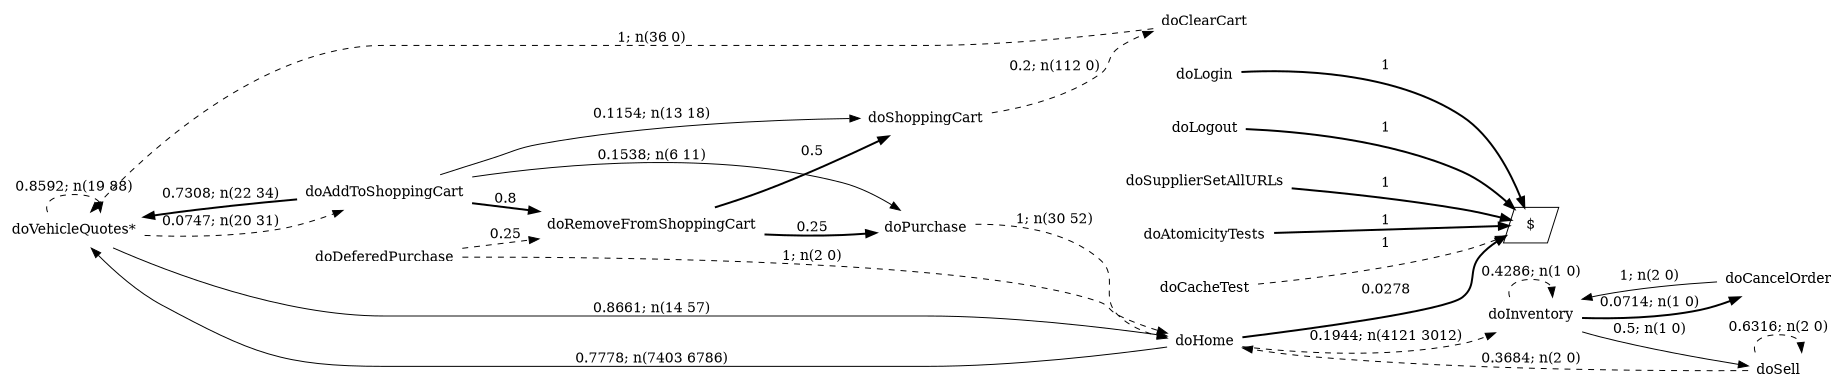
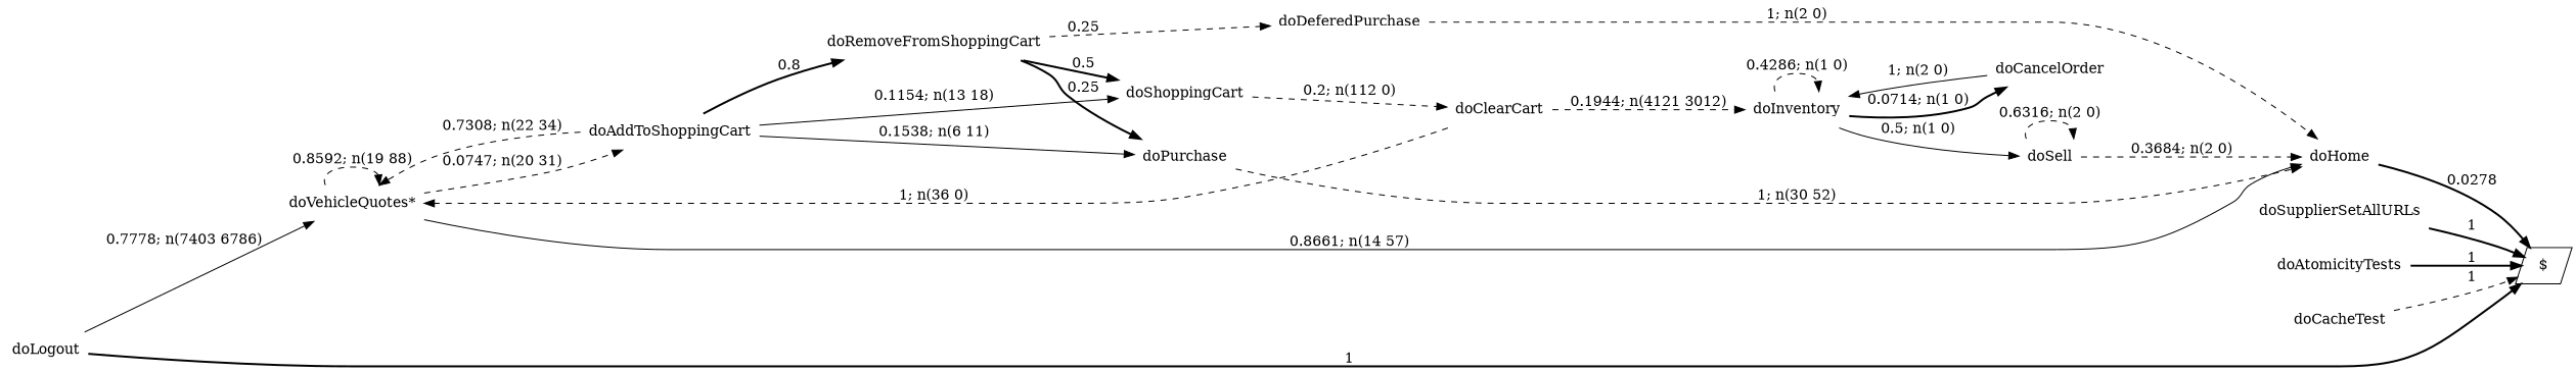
  digraph {
    rankdir=LR
    node [shape=none]
    edge [style=dashed]
    n1 [label="doVehicleQuotes*"]
    n2 [label=doAddToShoppingCart]
    n3 [label=doHome]
    n4 [label=doShoppingCart]
    n5 [label=doPurchase]
    n6 [label=doRemoveFromShoppingCart]
    "$" [shape=parallelogram]
    n8 [label=doInventory]
    n9 [label=doSupplierSetAllURLs]
    n10 [label=doAtomicityTests]
    n11 [label=doCacheTest]
-   n12 [label=doLogin]
    n13 [label=doClearCart]
    n14 [label=doDeferedPurchase]
    n15 [label=doSell]
    n16 [label=doCancelOrder]
    n17 [label=doLogout]
    n1 -> n1 [label="0.8592; n(19 88)"]
    n1 -> n2 [label="0.0747; n(20 31)"]
    n1 -> n3 [label="0.8661; n(14 57)" style=solid]
-   n2 -> n1 [label="0.7308; n(22 34)" style=bold]
+   n2 -> n1 [label="0.7308; n(22 34)"]
    n2 -> n4 [label="0.1154; n(13 18)" style=solid]
    n2 -> n5 [label="0.1538; n(6 11)" style=solid]
    n2 -> n6 [label=0.8 style=bold]
-   n3 -> n1 [label="0.7778; n(7403 6786)" style=solid]
+   n17 -> n1 [label="0.7778; n(7403 6786)" style=solid]
    n3 -> "$" [label=0.0278 style=bold]
-   n3 -> n8 [label="0.1944; n(4121 3012)"]
+   n13 -> n8 [label="0.1944; n(4121 3012)"]
    n4 -> n13 [label="0.2; n(112 0)"]
    n5 -> n3 [label="1; n(30 52)"]
    n6 -> n4 [label=0.5 style=bold]
    n6 -> n5 [label=0.25 style=bold]
-   n14 -> n6 [label=0.25]
+   n6 -> n14 [label=0.25]
    n8 -> n8 [label="0.4286; n(1 0)"]
    n8 -> n15 [label="0.5; n(1 0)" style=solid]
    n8 -> n16 [label="0.0714; n(1 0)" style=bold]
    n9 -> "$" [label=1 style=bold]
    n10 -> "$" [label=1 style=bold]
    n11 -> "$" [label=1]
-   n12 -> "$" [label=1 style=bold]
    n13 -> n1 [label="1; n(36 0)"]
    n14 -> n3 [label="1; n(2 0)"]
    n15 -> n3 [label="0.3684; n(2 0)"]
    n15 -> n15 [label="0.6316; n(2 0)"]
    n16 -> n8 [label="1; n(2 0)" style=solid]
    n17 -> "$" [label=1 style=bold]
  }
